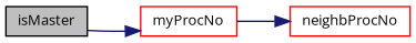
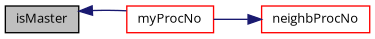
  digraph {
    fontname="Open Sans"
    rankdir=LR
    node [color=red fontname="Open Sans" fontsize=10 shape=record]
    edge [color=midnightblue fontname="Open Sans" fontsize=10 labelfontname=Helvetica labelfontsize=10 style=solid]
    n1 [color=black fillcolor=grey75 fontcolor=black height=0.2 label=isMaster style=filled width=0.4]
    n2 [height=0.2 label=myProcNo width=0.4]
    n3 [height=0.2 label=neighbProcNo width=0.4]
-   n1 -> n2
+   n2 -> n1
    n2 -> n3
  }
